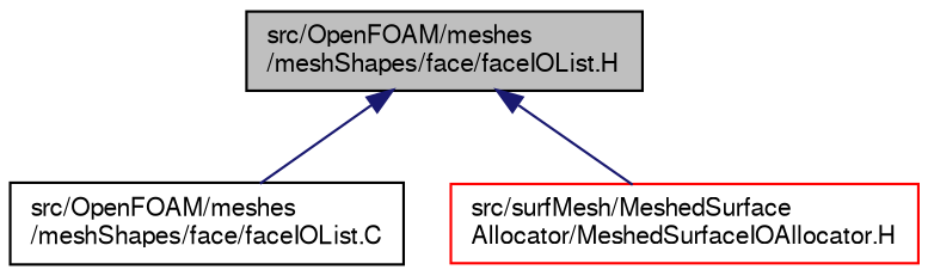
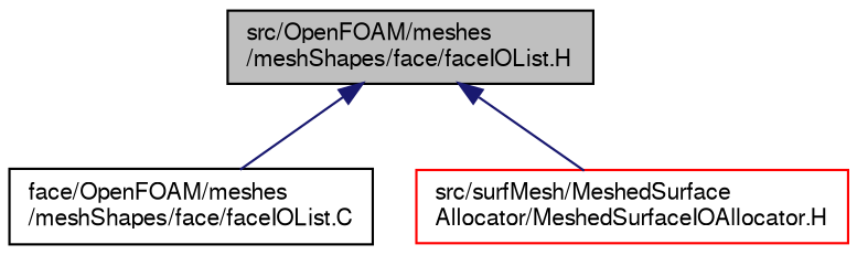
  digraph {
    node [color=black fontname=FreeSans fontsize=10 shape=record]
    edge [color=midnightblue dir=back fontname=FreeSans fontsize=10 labelfontname=FreeSans labelfontsize=10 style=solid]
    n1 [fillcolor=grey75 fontcolor=black height=0.2 label="src/OpenFOAM/meshes\l/meshShapes/face/faceIOList.H" style=filled width=0.4]
-   n2 [height=0.2 label="src/OpenFOAM/meshes\l/meshShapes/face/faceIOList.C" width=0.4]
+   n2 [height=0.2 label="face/OpenFOAM/meshes\l/meshShapes/face/faceIOList.C" width=0.4]
    n3 [color=red height=0.2 label="src/surfMesh/MeshedSurface\lAllocator/MeshedSurfaceIOAllocator.H" width=0.4]
    n1 -> n2
    n1 -> n3
  }
